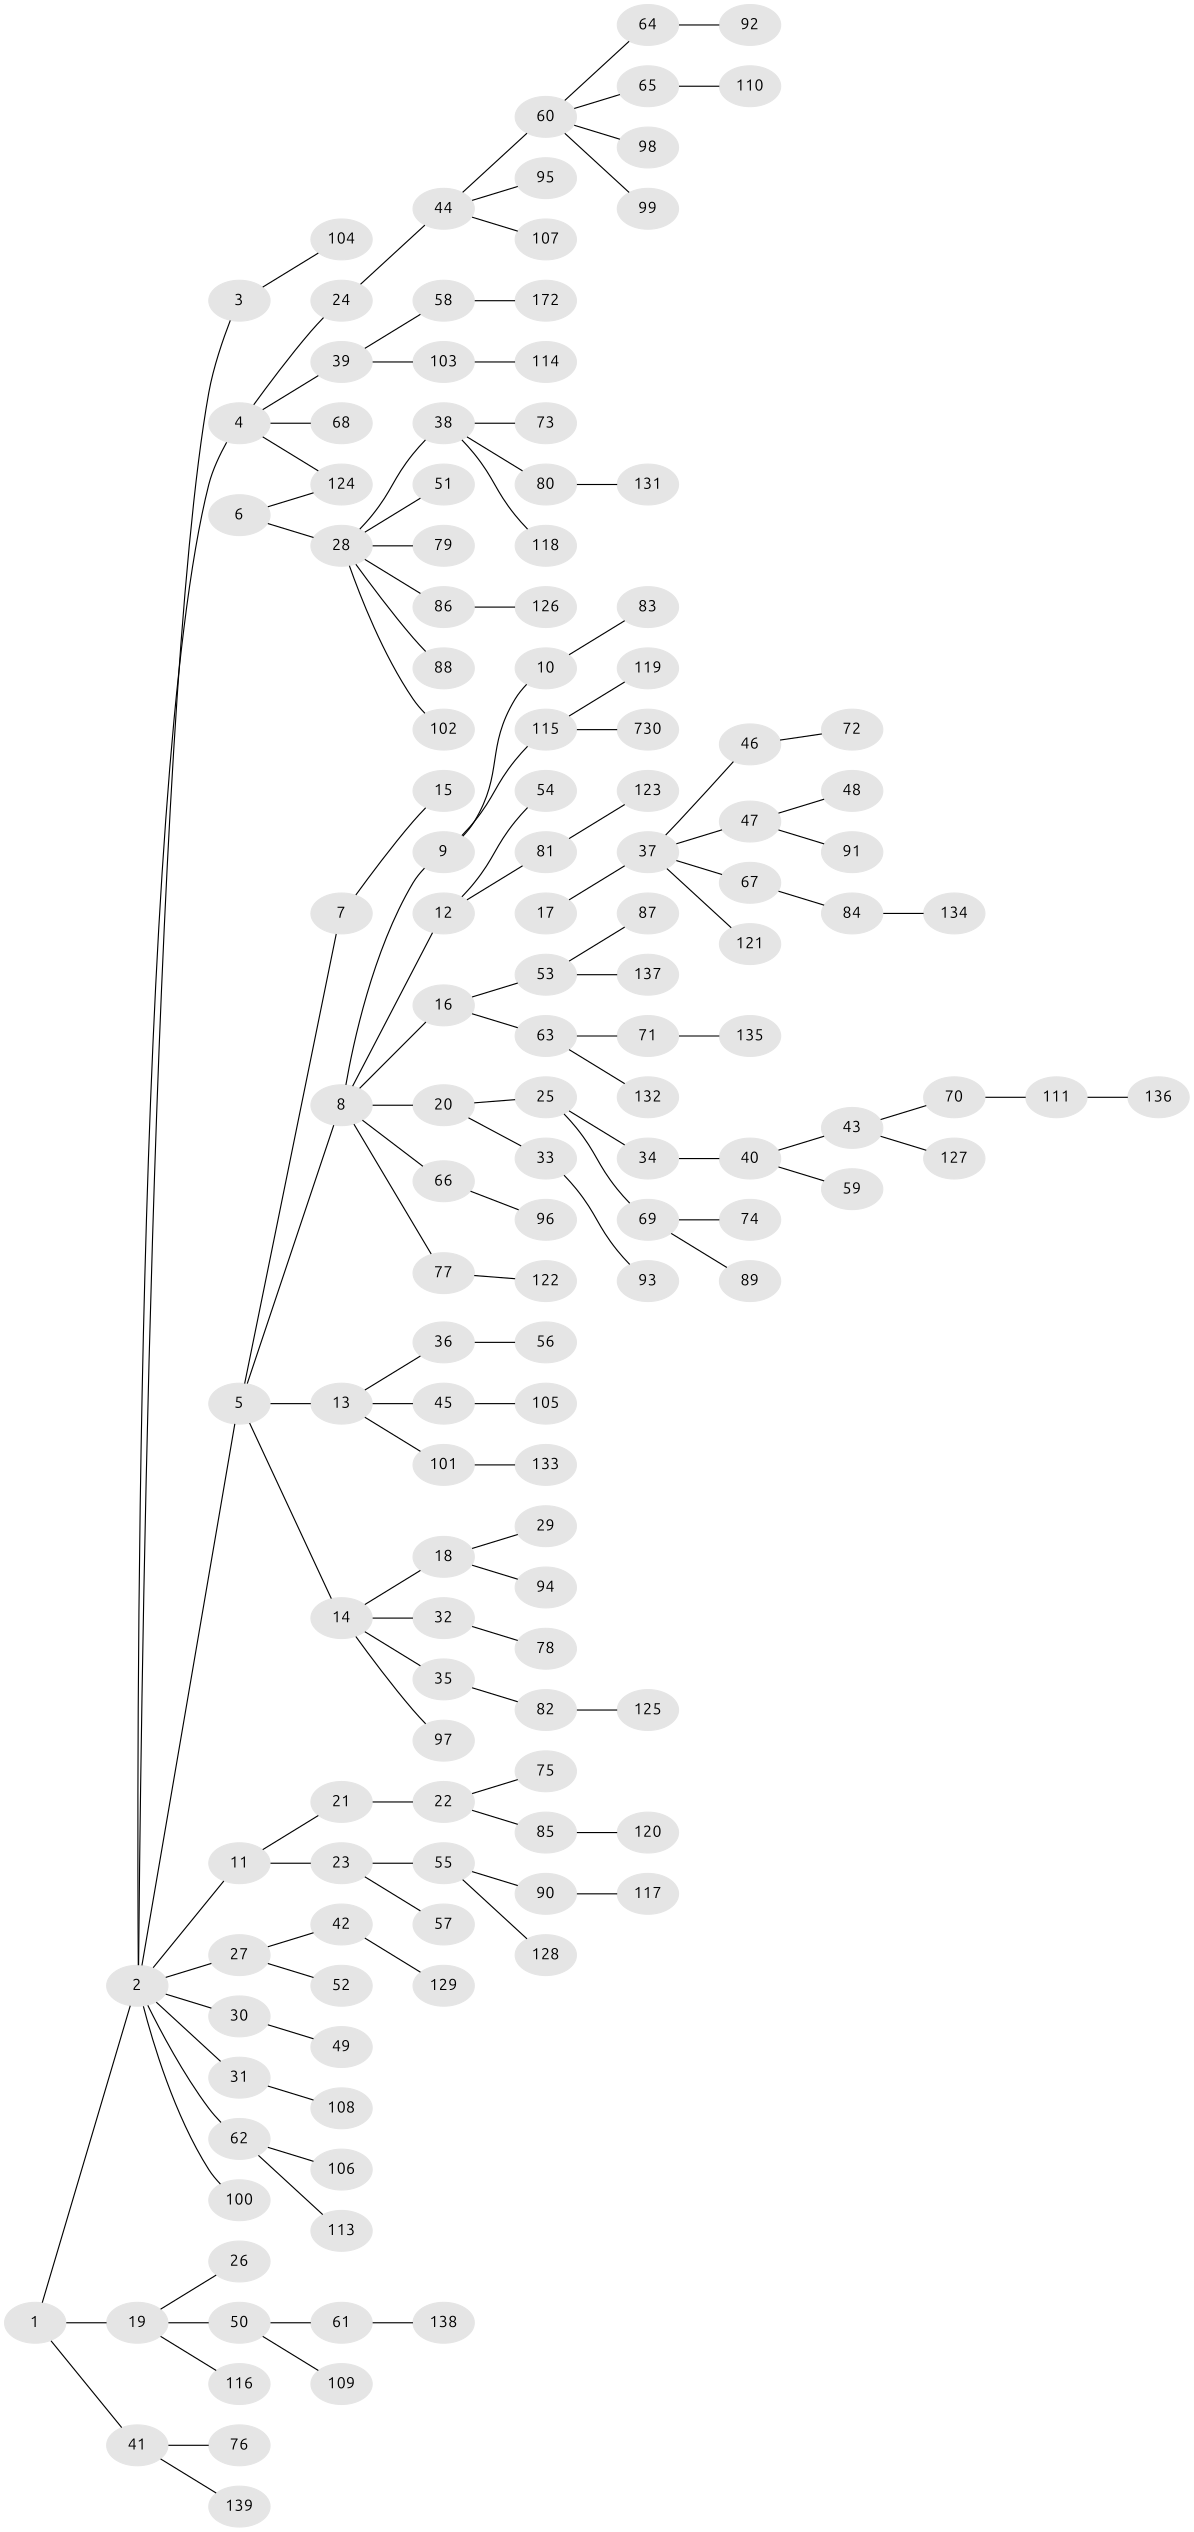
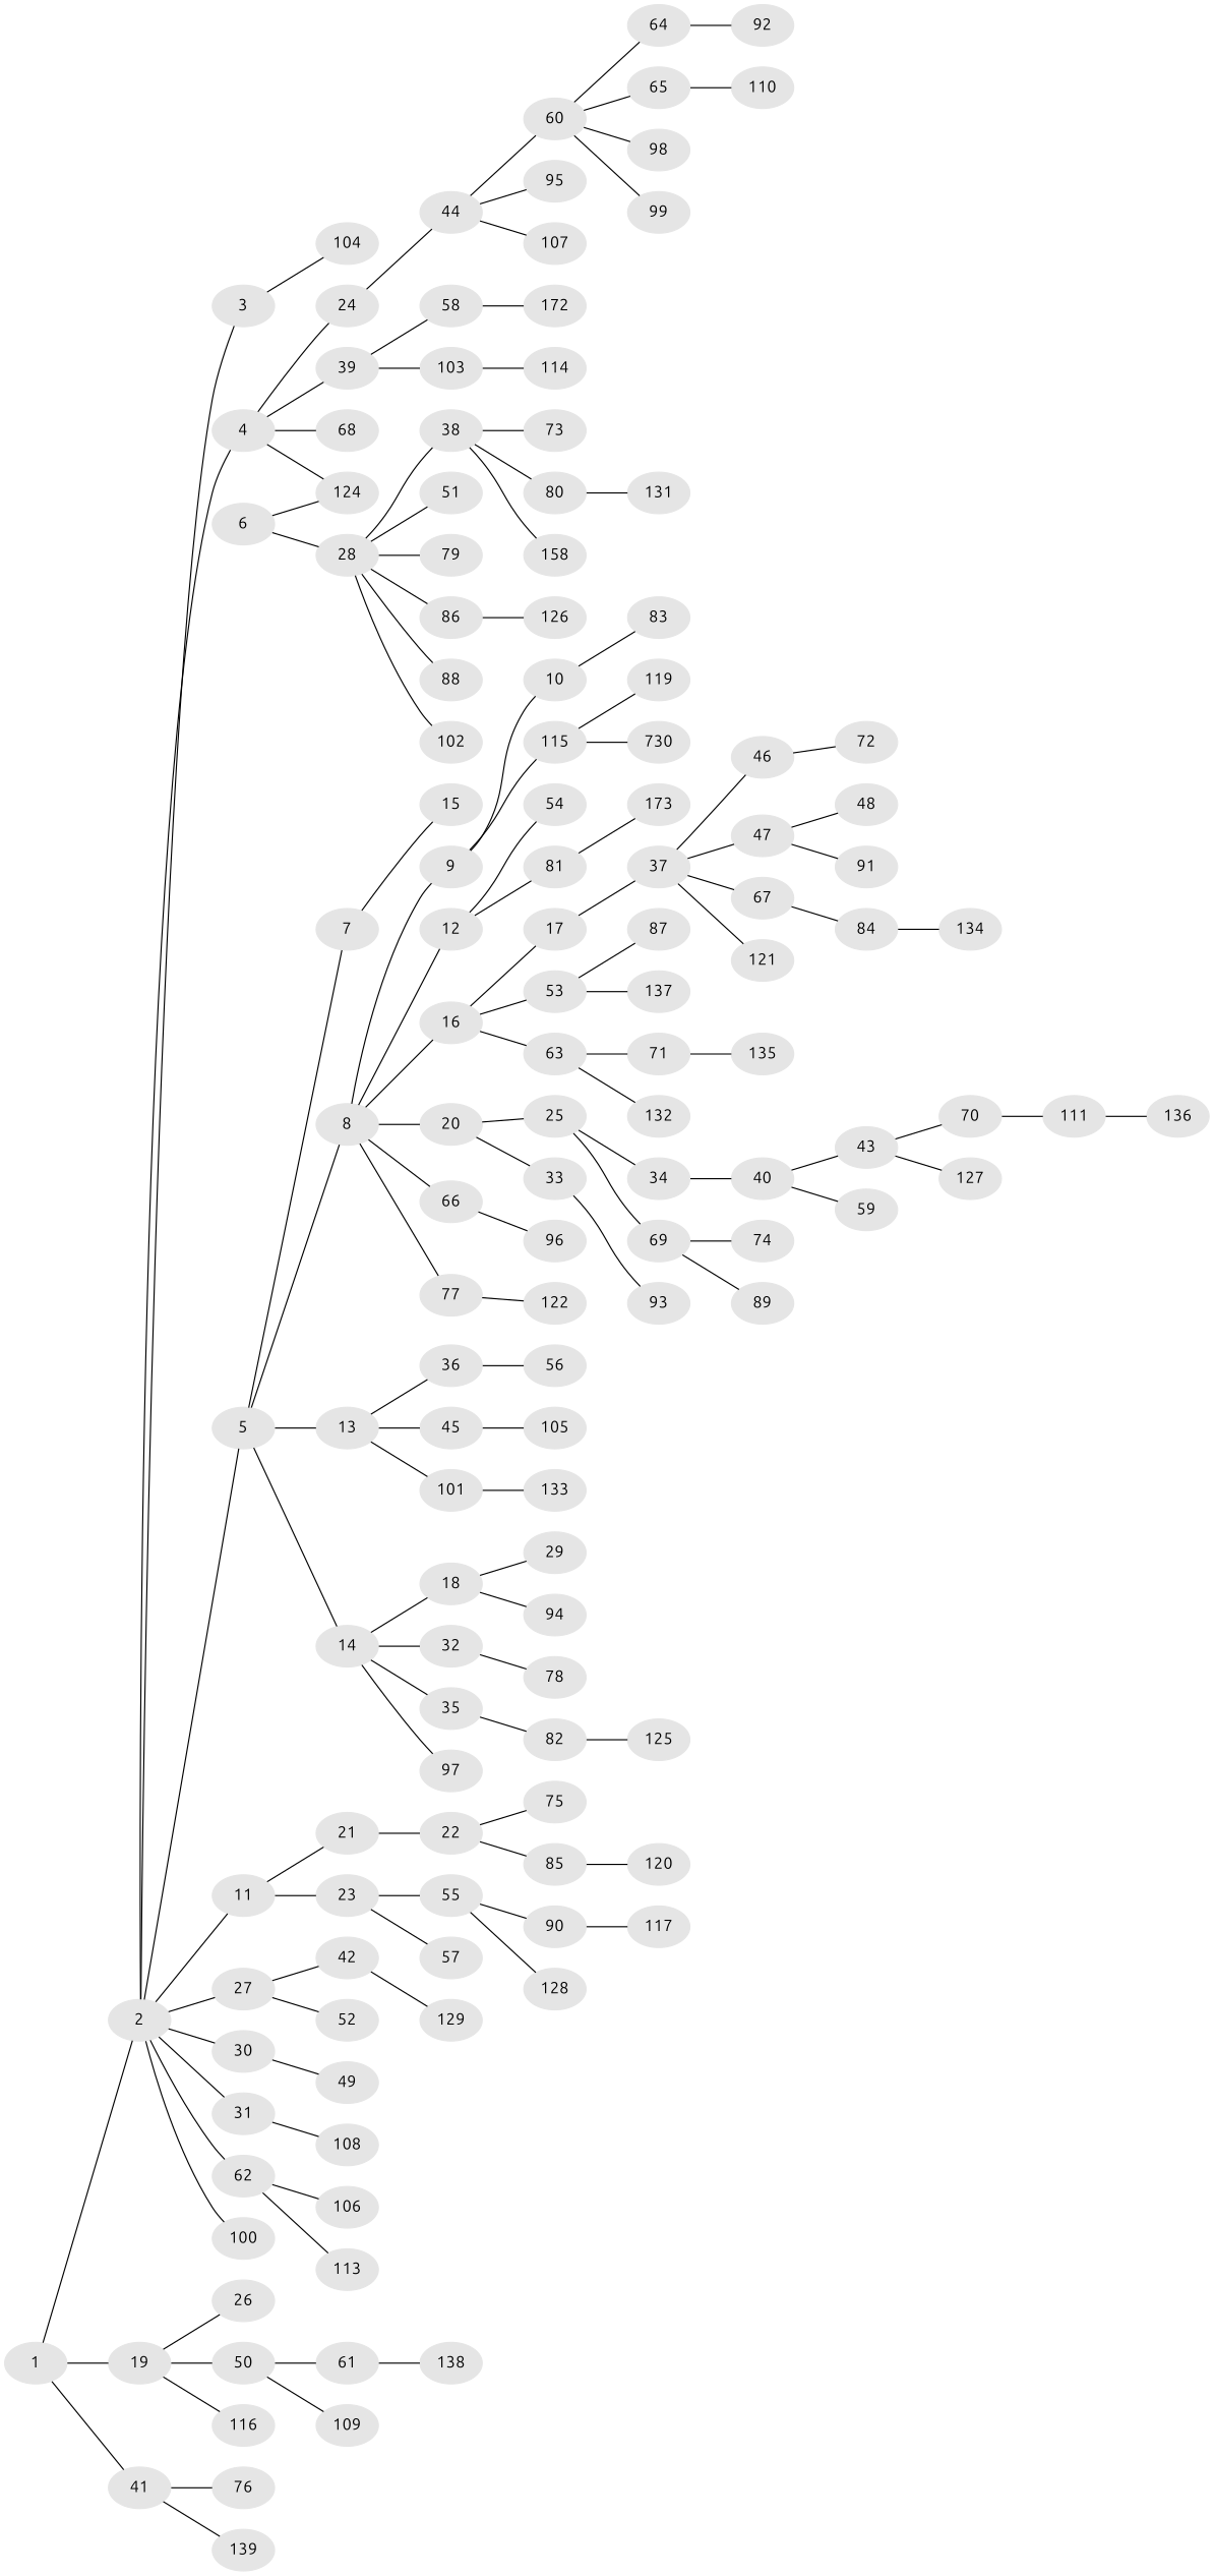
  graph {
    fontname=Ubuntu
    rankdir=LR
    node [color=gray90 fontname=Ubuntu style=filled]
    edge [fontname=Ubuntu]
    1
    2
    19
    41
    3
    4
    5
    11
    27
    30
    31
    62
    100
    26
    50
    116
    76
    139
    104
    24
    39
    68
    124
    7
    8
    13
    14
    21
    23
    42
    52
    49
    108
    106
    113
    6
    28
    44
    58
    103
    15
    9
    12
    16
    20
    66
    77
    36
    45
    101
    18
    32
    35
    97
    38
    51
    79
    86
    88
    102
    10
    115
    54
    81
    17
    53
    63
    25
    33
    96
    122
    83
    119
    n74 [label=730]
    22
    55
    57
-   123
+   123 [label=173]
    56
    105
    133
    29
    94
    78
    82
    37
    87
    137
    71
    132
    46
    47
    67
    121
    61
    109
    34
    69
    93
    75
    85
    120
    90
    128
    60
    95
    107
    40
    74
    89
    129
    73
    80
-   118
+   118 [label=158]
    126
    43
    59
    125
    72
    48
    91
    84
    131
    n124 [label=172]
    114
    70
    127
    111
    64
    65
    98
    99
    138
    117
    92
    110
    135
    134
    136
    1 -- 2
    1 -- 19
    1 -- 41
    2 -- 3
    2 -- 4
    2 -- 5
    2 -- 11
    2 -- 27
    2 -- 30
    2 -- 31
    2 -- 62
    2 -- 100
    19 -- 26
    19 -- 50
    19 -- 116
    41 -- 76
    41 -- 139
    3 -- 104
    4 -- 24
    4 -- 39
    4 -- 68
    4 -- 124
    5 -- 7
    5 -- 8
    5 -- 13
    5 -- 14
    11 -- 21
    11 -- 23
    27 -- 42
    27 -- 52
    30 -- 49
    31 -- 108
    62 -- 106
    62 -- 113
    50 -- 61
    50 -- 109
    24 -- 44
    39 -- 58
    39 -- 103
    7 -- 15
    8 -- 9
    8 -- 12
    8 -- 16
    8 -- 20
    8 -- 66
    8 -- 77
    13 -- 36
    13 -- 45
    13 -- 101
    14 -- 18
    14 -- 32
    14 -- 35
    14 -- 97
    21 -- 22
    23 -- 55
    23 -- 57
    42 -- 129
    6 -- 124
    6 -- 28
    28 -- 38
    28 -- 51
    28 -- 79
    28 -- 86
    28 -- 88
    28 -- 102
    44 -- 60
    44 -- 95
    44 -- 107
    58 -- n124
    103 -- 114
    9 -- 10
    9 -- 115
    12 -- 54
    12 -- 81
+   16 -- 17
    16 -- 53
    16 -- 63
    20 -- 25
    20 -- 33
    66 -- 96
    77 -- 122
    36 -- 56
    45 -- 105
    101 -- 133
    18 -- 29
    18 -- 94
    32 -- 78
    35 -- 82
    38 -- 73
    38 -- 80
    38 -- 118
    86 -- 126
    10 -- 83
    115 -- 119
    115 -- n74
    81 -- 123
    17 -- 37
    53 -- 87
    53 -- 137
    63 -- 71
    63 -- 132
    25 -- 34
    25 -- 69
    33 -- 93
    22 -- 75
    22 -- 85
    55 -- 90
    55 -- 128
    82 -- 125
    37 -- 46
    37 -- 47
    37 -- 67
    37 -- 121
    71 -- 135
    46 -- 72
    47 -- 48
    47 -- 91
    67 -- 84
    61 -- 138
    34 -- 40
    69 -- 74
    69 -- 89
    85 -- 120
    90 -- 117
    60 -- 64
    60 -- 65
    60 -- 98
    60 -- 99
    40 -- 43
    40 -- 59
    80 -- 131
    43 -- 70
    43 -- 127
    84 -- 134
    70 -- 111
    111 -- 136
    64 -- 92
    65 -- 110
  }
